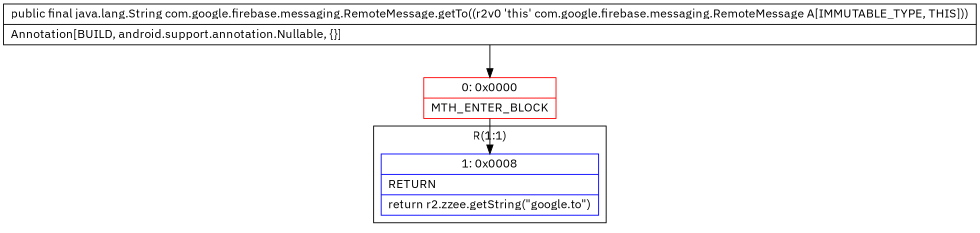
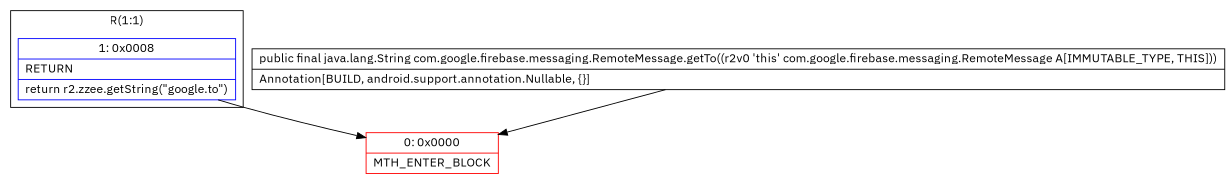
  digraph {
    fontname="IBM Plex Sans"
    node [shape=record fontname="IBM Plex Sans"]
    edge [fontname="IBM Plex Sans"]
    n1 [color=blue label="{1\:\ 0x0008|RETURN\l|return r2.zzee.getString(\"google.to\")\l}"]
    n2 [color=red label="{0\:\ 0x0000|MTH_ENTER_BLOCK\l}"]
    n3 [label="{public final java.lang.String com.google.firebase.messaging.RemoteMessage.getTo((r2v0 'this' com.google.firebase.messaging.RemoteMessage A[IMMUTABLE_TYPE, THIS]))  | Annotation[BUILD, android.support.annotation.Nullable, \{\}]\l}"]
    subgraph cluster_1 {
      label="R(1:1)"
      n1
    }
-   n2 -> n1
+   n1 -> n2
    n3 -> n2
  }
